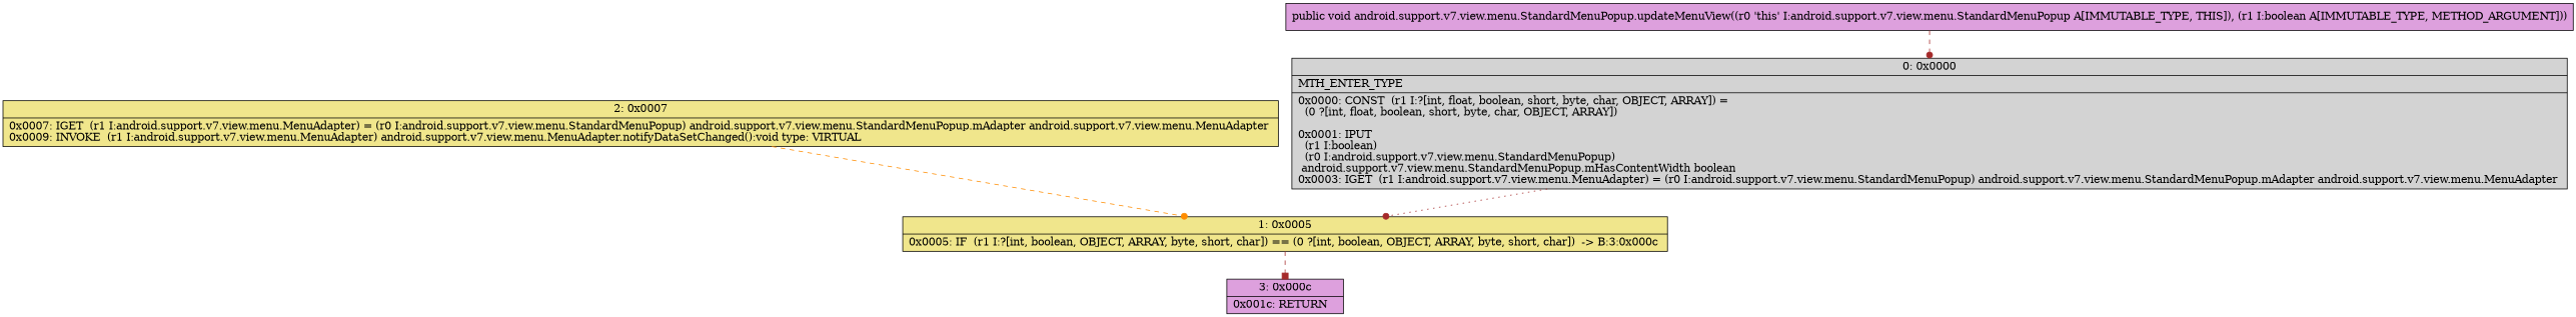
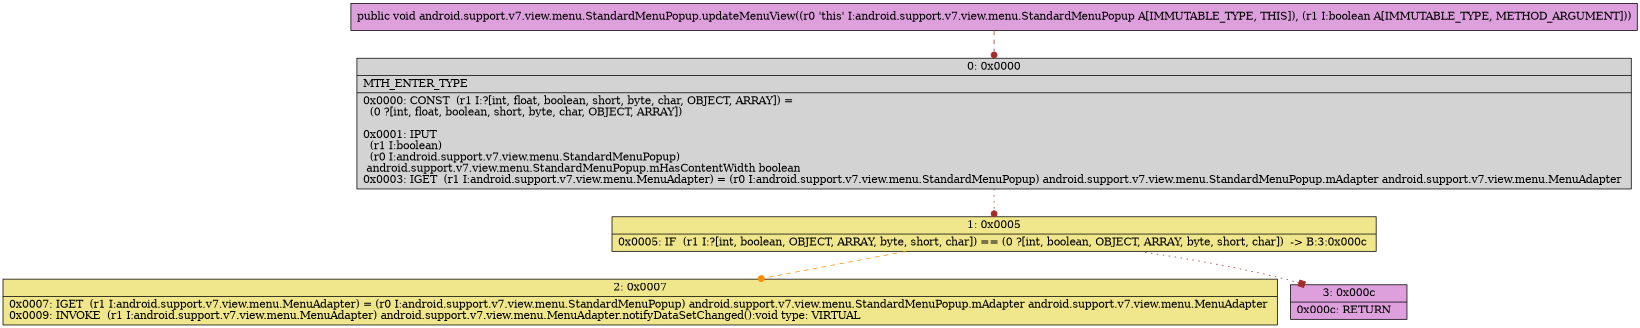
  digraph {
    node [fillcolor=khaki shape=record style=filled]
    edge [arrowhead=dot color=brown style=dotted]
    n1 [fillcolor=lightgrey label="{0\:\ 0x0000|MTH_ENTER_TYPE\l|0x0000: CONST  (r1 I:?[int, float, boolean, short, byte, char, OBJECT, ARRAY]) = \l  (0 ?[int, float, boolean, short, byte, char, OBJECT, ARRAY])\l \l0x0001: IPUT  \l  (r1 I:boolean)\l  (r0 I:android.support.v7.view.menu.StandardMenuPopup)\l android.support.v7.view.menu.StandardMenuPopup.mHasContentWidth boolean \l0x0003: IGET  (r1 I:android.support.v7.view.menu.MenuAdapter) = (r0 I:android.support.v7.view.menu.StandardMenuPopup) android.support.v7.view.menu.StandardMenuPopup.mAdapter android.support.v7.view.menu.MenuAdapter \l}"]
    n2 [label="{1\:\ 0x0005|0x0005: IF  (r1 I:?[int, boolean, OBJECT, ARRAY, byte, short, char]) == (0 ?[int, boolean, OBJECT, ARRAY, byte, short, char])  \-\> B:3:0x000c \l}"]
    n3 [label="{2\:\ 0x0007|0x0007: IGET  (r1 I:android.support.v7.view.menu.MenuAdapter) = (r0 I:android.support.v7.view.menu.StandardMenuPopup) android.support.v7.view.menu.StandardMenuPopup.mAdapter android.support.v7.view.menu.MenuAdapter \l0x0009: INVOKE  (r1 I:android.support.v7.view.menu.MenuAdapter) android.support.v7.view.menu.MenuAdapter.notifyDataSetChanged():void type: VIRTUAL \l}"]
-   n4 [fillcolor=plum label="{3\:\ 0x000c|0x001c: RETURN   \l}"]
+   n4 [fillcolor=plum label="{3\:\ 0x000c|0x000c: RETURN   \l}"]
    n5 [fillcolor=plum label="{public void android.support.v7.view.menu.StandardMenuPopup.updateMenuView((r0 'this' I:android.support.v7.view.menu.StandardMenuPopup A[IMMUTABLE_TYPE, THIS]), (r1 I:boolean A[IMMUTABLE_TYPE, METHOD_ARGUMENT])) }"]
    n1 -> n2
-   n3 -> n2 [color=darkorange style=dashed]
-   n2 -> n4 [arrowhead=box style=dashed]
+   n2 -> n3 [color=darkorange style=dashed]
+   n2 -> n4 [arrowhead=box]
    n5 -> n1 [style=dashed]
  }
